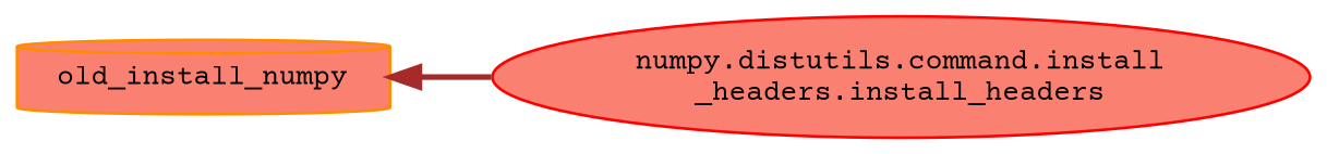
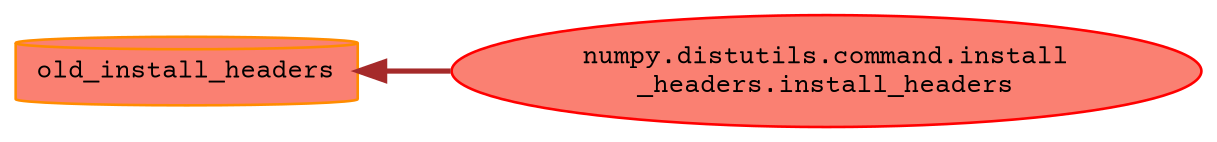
  digraph {
    rankdir=LR
    fontname="Courier Prime"
    node [fillcolor=salmon fontname="Courier Prime" fontsize=10 style=filled]
-   n1 [color=darkorange height=0.2 label=old_install_numpy shape=cylinder width=0.4]
+   n1 [color=darkorange height=0.2 label=old_install_headers shape=cylinder width=0.4]
    n2 [color=red height=0.2 label="numpy.distutils.command.install\l_headers.install_headers" shape=ellipse width=0.4]
    n1 -> n2 [color=brown dir=back fontname="Courier Prime" fontsize=10 labelfontname=Helvetica labelfontsize=10 style=bold]
  }
